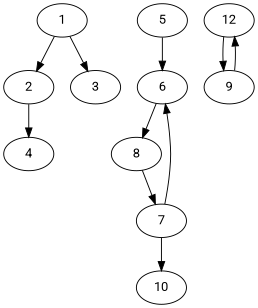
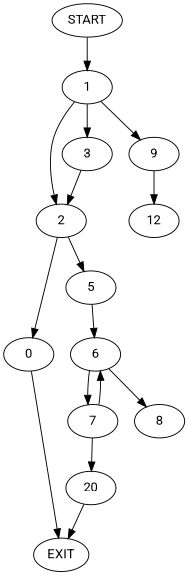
  digraph {
    fontname=Roboto
    node [fontname=Roboto]
    edge [fontname=Roboto]
+   n1 [label=START]
    1
    2
    3
-   4
+   n5 [label=EXIT]
+   4 [label=0]
    5
    6
    7
    8
-   10
+   10 [label=20]
    n12 [label=12]
    9
+   n1 -> 1
    1 -> 2
    1 -> 3
    2 -> 4
+   2 -> 5
+   3 -> 2
+   4 -> n5
    5 -> 6
-   8 -> 7
+   6 -> 7
    6 -> 8
    7 -> 6
    7 -> 10
-   n12 -> 9
+   10 -> n5
+   1 -> 9
    9 -> n12
  }
